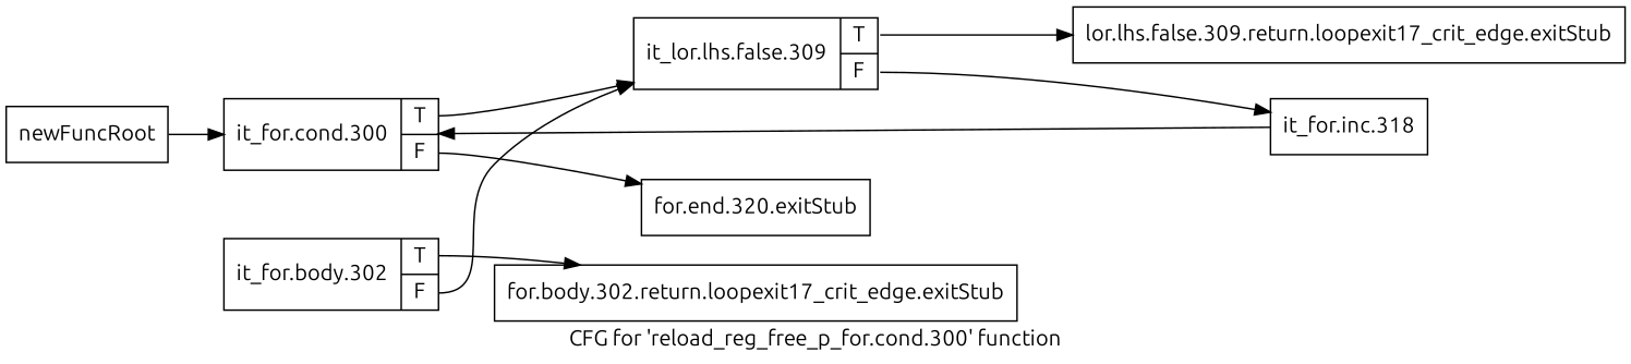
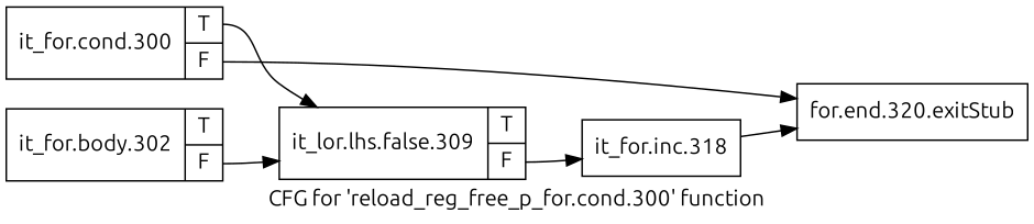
  digraph {
    fontname=Ubuntu
    label="CFG for 'reload_reg_free_p_for.cond.300' function"
    rankdir=LR
    node [fontname=Ubuntu shape=record]
    edge [fontname=Ubuntu tailport=s1]
-   n1 [label="{newFuncRoot}"]
    n2 [label="{it_for.cond.300|{<s0>T|<s1>F}}"]
    n3 [label="{for.end.320.exitStub}"]
    n4 [label="{it_lor.lhs.false.309|{<s0>T|<s1>F}}"]
    n5 [label="{it_for.body.302|{<s0>T|<s1>F}}"]
-   n6 [label="{for.body.302.return.loopexit17_crit_edge.exitStub}"]
-   n7 [label="{lor.lhs.false.309.return.loopexit17_crit_edge.exitStub}"]
    n8 [label="{it_for.inc.318}"]
-   n1 -> n2
    n2 -> n3
    n2 -> n4 [tailport=s0]
-   n4 -> n7 [tailport=s0]
    n4 -> n8
    n5 -> n4
-   n5 -> n6 [tailport=s0]
-   n8 -> n2
+   n8 -> n3
  }
